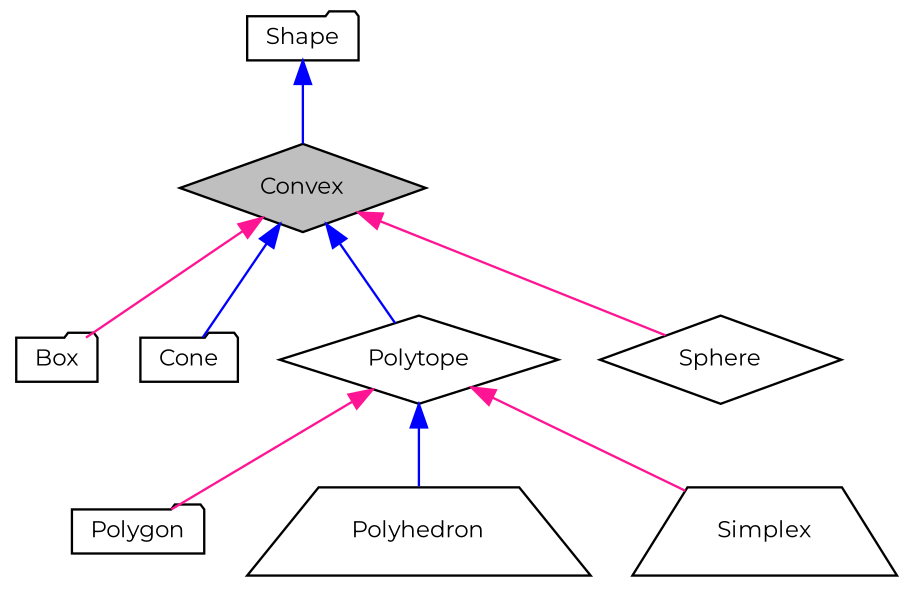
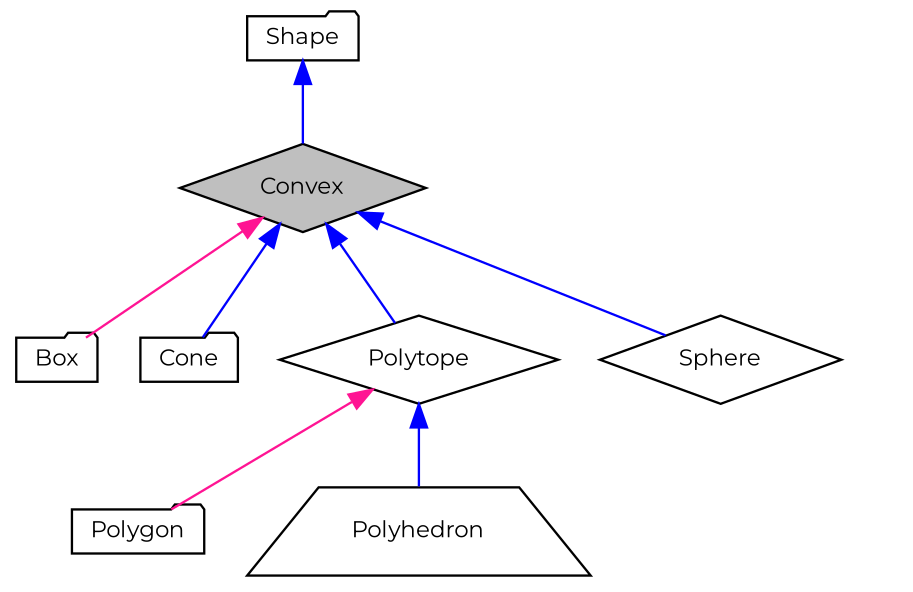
  digraph {
    fontname=Montserrat
    node [color=black fillcolor=white fontname=Montserrat fontsize=10 shape=folder style=filled]
    edge [color=deeppink dir=back fontname=Montserrat fontsize=10 labelfontname=Helvetica labelfontsize=10 style=solid]
    n1 [fillcolor=grey75 fontcolor=black height=0.2 label=Convex shape=diamond width=0.4]
    n2 [height=0.2 label=Box width=0.4]
    n3 [height=0.2 label=Cone width=0.4]
    n4 [height=0.2 label=Polytope shape=diamond width=0.4]
    n5 [height=0.2 label=Sphere shape=diamond width=0.4]
    n6 [height=0.2 label=Polygon width=0.4]
    n7 [height=0.2 label=Polyhedron shape=trapezium width=0.4]
-   n8 [height=0.2 label=Simplex shape=trapezium width=0.4]
    n9 [height=0.2 label=Shape width=0.4]
    n1 -> n2
    n1 -> n3 [color=blue]
    n1 -> n4 [color=blue]
-   n1 -> n5
+   n1 -> n5 [color=blue]
    n4 -> n6
    n4 -> n7 [color=blue]
-   n4 -> n8
    n9 -> n1 [color=blue]
  }
